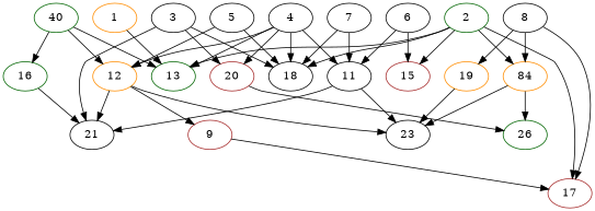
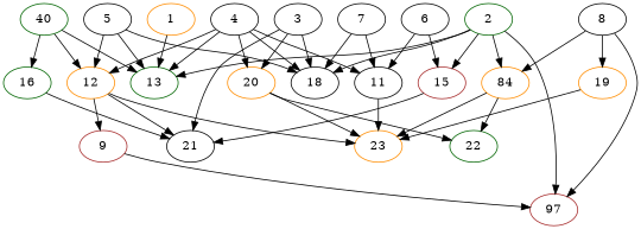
  digraph {
    node [alpha=0.15 color=black]
    1 [alpha=0.16 color=darkorange expect_size=92277166196129792000]
    13 [color=darkgreen expect_size=382088364046128384]
-   17 [alpha=0.14 color=brown expect_size=9262909100600066048]
+   17 [alpha=0.14 color=brown expect_size=9262909100600066048 label=97]
    2 [alpha=0.07 color=darkgreen expect_size=407243713765441536]
    n5 [alpha=0.03 color=darkorange expect_size=5608159375022620672 label=84]
    15 [color=brown expect_size=408226671228209152]
    18 [expect_size=33345899644125112]
-   23 [alpha=0.17 expect_size=8993523167067781]
-   22 [alpha=0.07 color=darkgreen expect_size=107141129675785888 label=26]
+   23 [alpha=0.17 color=darkorange expect_size=8993523167067781]
+   22 [alpha=0.07 color=darkgreen expect_size=107141129675785888]
    3 [alpha=0.14 expect_size=828560858703367]
-   20 [alpha=0.18 color=brown expect_size=11814378351795120]
+   20 [alpha=0.18 color=darkorange expect_size=11814378351795120]
    21 [alpha=0.11 expect_size=2307033146800395]
    4 [alpha=0.10 expect_size=1680865768898162]
    11 [expect_size=59903328924087016]
    12 [alpha=0.14 color=darkorange expect_size=7114164272633849]
    9 [alpha=0.00 color=brown expect_size=13663559695487676]
    5 [alpha=0.01 expect_size=181867510701576159232]
    6 [alpha=0.18 expect_size=465909150340934592]
    7 [alpha=0.00 expect_size=3457324660941523]
    8 [alpha=0.13 expect_size=2370263650612515]
    19 [alpha=0.08 color=darkorange expect_size=167083260445292736]
    n22 [alpha=0.12 color=darkgreen expect_size=2559475570735566 label=40]
    16 [color=darkgreen expect_size=6210556696870656]
    1 -> 13
    2 -> 13
    2 -> 17
    2 -> n5
    2 -> 15
    2 -> 18
    n5 -> 23
    n5 -> 22
    3 -> 18
    3 -> 20
    3 -> 21
+   20 -> 23
    20 -> 22
    4 -> 13
    4 -> 18
    4 -> 20
    4 -> 11
    4 -> 12
    11 -> 23
-   11 -> 21
+   15 -> 21
    12 -> 23
    12 -> 21
    12 -> 9
    9 -> 17
+   5 -> 13
    5 -> 18
    5 -> 12
    6 -> 15
    6 -> 11
    7 -> 18
    7 -> 11
    8 -> 17
    8 -> n5
    8 -> 19
    19 -> 23
    n22 -> 13
    n22 -> 12
    n22 -> 16
    16 -> 21
  }
